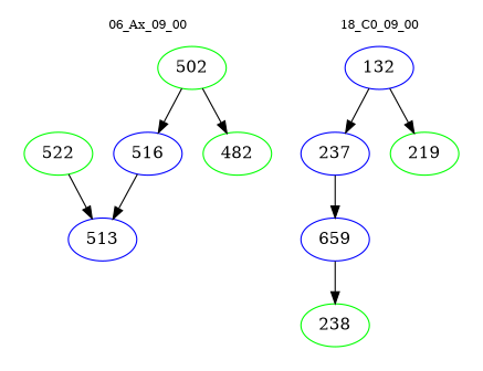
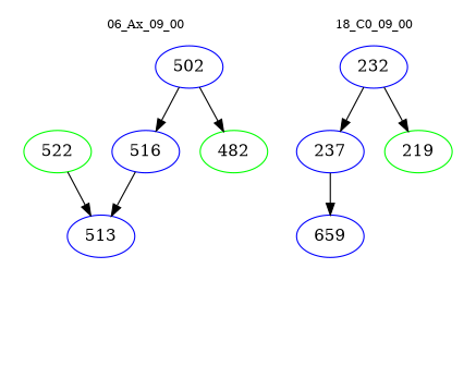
  digraph {
    node [color=blue]
    edge [color=black]
    n1 [label=516]
-   n2 [color=green label=502]
+   n2 [label=502]
    n3 [label=513]
    n4 [color=green label=482]
    n5 [color=green label=522]
    n6 [label=237]
-   n7 [label=132]
+   n7 [label=232]
    n8 [label=659]
    n9 [color=green label=219]
-   n10 [color=green label=238]
    subgraph cluster_1 {
      color=white
      fontsize=10
      label="06_Ax_09_00"
      n1
      n2
      n3
      n4
      n5
    }
    subgraph cluster_2 {
      color=white
      fontsize=10
      label="18_C0_09_00"
      n6
      n7
      n8
      n9
-     n10
    }
    n1 -> n3
    n2 -> n1
    n2 -> n4
    n5 -> n3
    n6 -> n8
    n7 -> n6
    n7 -> n9
-   n8 -> n10
  }
